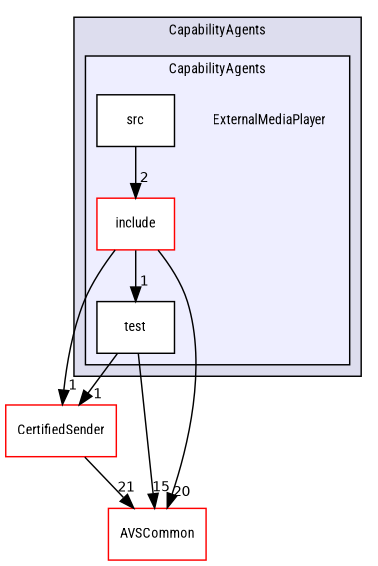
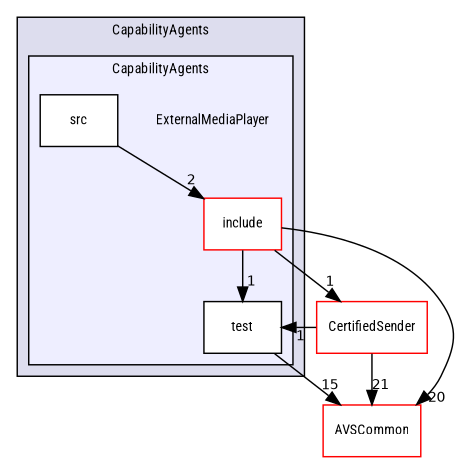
  digraph {
    compound=true
    fontname="Roboto Condensed"
    node [fontname="Roboto Condensed" fontsize=10 shape=box color=red fillcolor=white style=filled]
    edge [fontname="Roboto Condensed" headlabel=1 labeldistance=1.5 labelfontname=Helvetica labelfontsize=10]
    n1 [label=ExternalMediaPlayer shape=plaintext color="" fillcolor="" style=""]
    n2 [label=include]
    n3 [color=black label=src]
    n4 [color=black label=test]
    n5 [label=CertifiedSender]
    n6 [label=AVSCommon]
    subgraph cluster_1 {
      bgcolor="#ddddee"
      fontsize=10
      label=CapabilityAgents
      pencolor=black
      subgraph cluster_2 {
        bgcolor="#eeeeff"
        fontsize=10
        label=CapabilityAgents
        pencolor=black
        n1
        n2
        n3
        n4
      }
    }
    n2 -> n4
    n2 -> n5
    n2 -> n6 [headlabel=20]
    n3 -> n2 [headlabel=2]
-   n4 -> n5
+   n5 -> n4
    n4 -> n6 [headlabel=15]
    n5 -> n6 [headlabel=21]
  }
